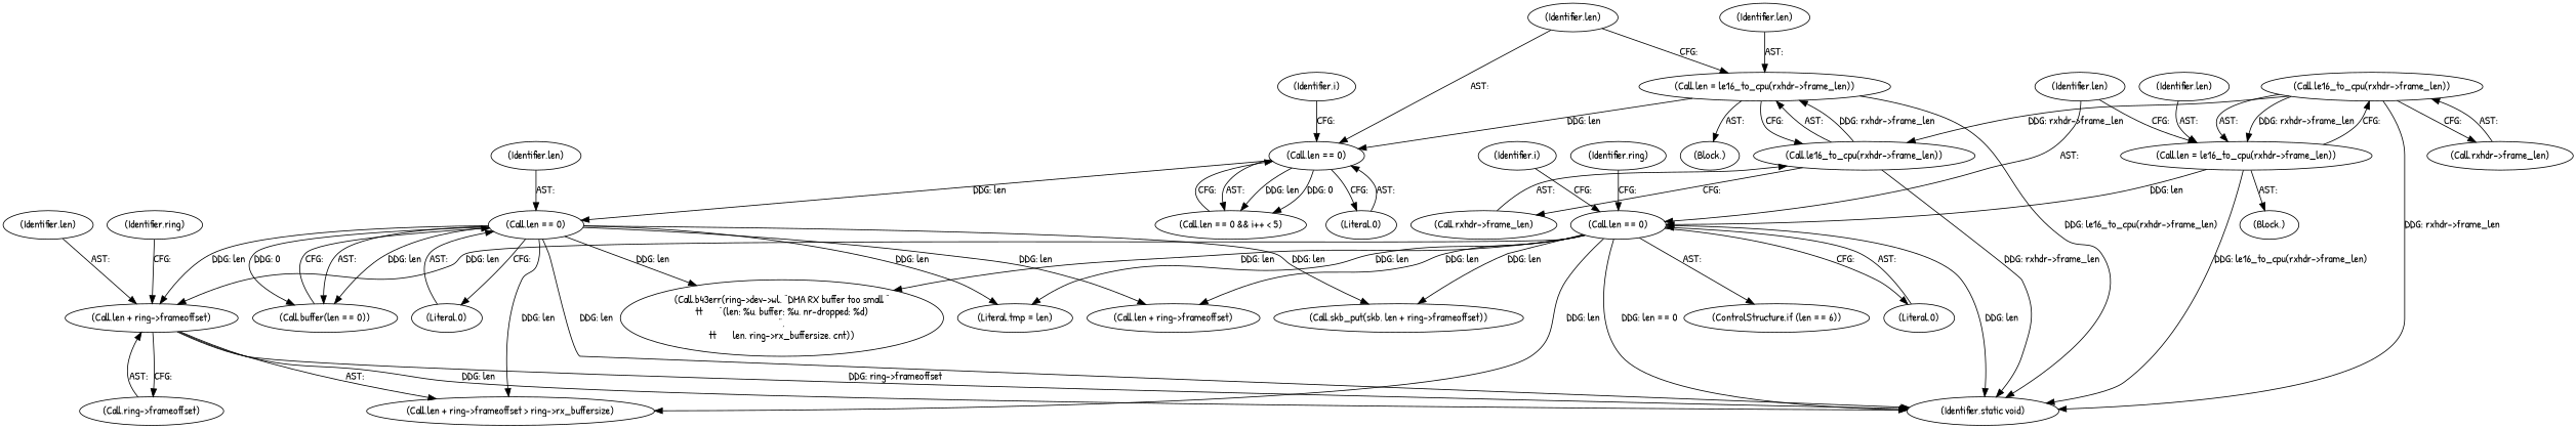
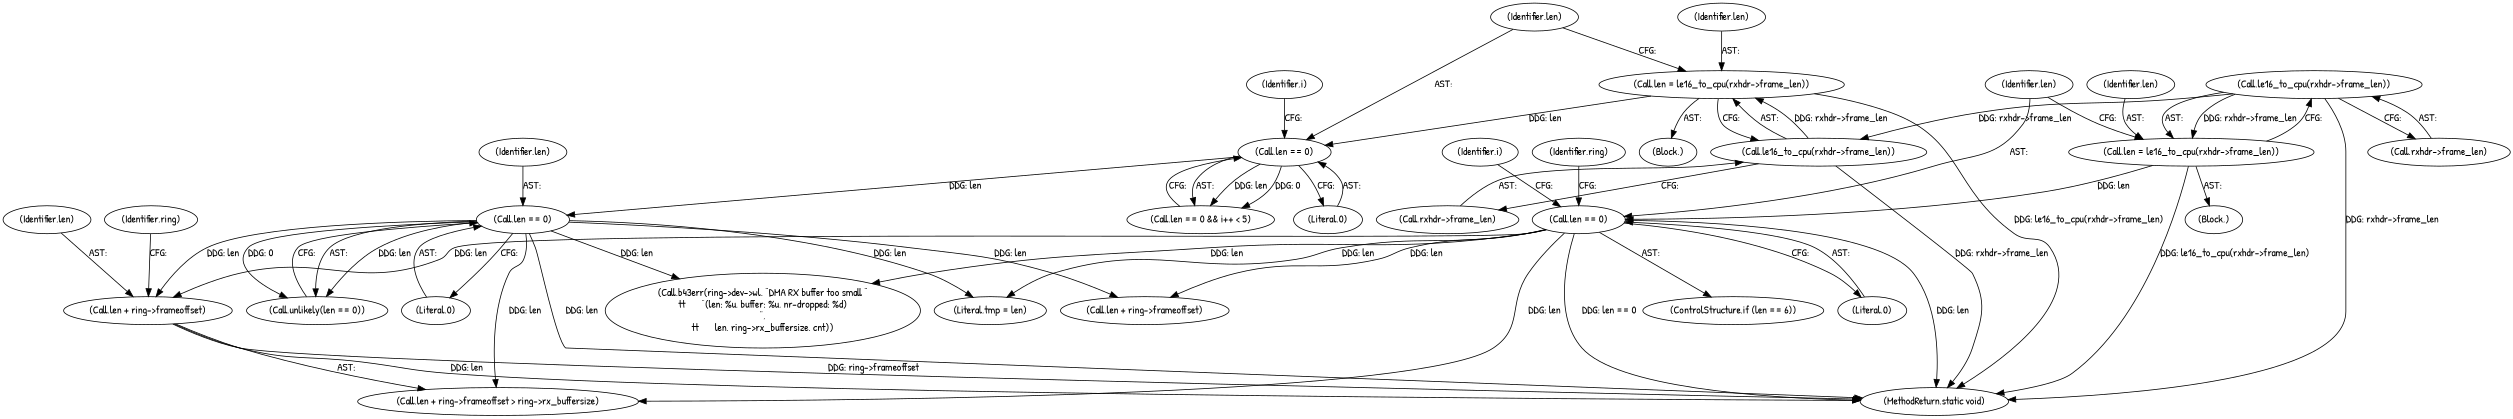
  digraph {
    fontname="Patrick Hand"
    node [fontname="Patrick Hand"]
    edge [fontname="Patrick Hand"]
    n1 [label="(Call,len + ring->frameoffset)"]
-   n2 [label="(Call,ring->frameoffset)"]
    n3 [label="(Call,len + ring->frameoffset > ring->rx_buffersize)"]
-   n4 [label="(Identifier,static void)"]
+   n4 [label="(MethodReturn,static void)"]
    n5 [label="(Call,len == 0)"]
    n6 [label="(Literal,0)"]
    n7 [label="(Call,b43err(ring->dev->wl, \"DMA RX buffer too small \"\n\t\t       \"(len: %u, buffer: %u, nr-dropped: %d)\n\",\n\t\t       len, ring->rx_buffersize, cnt))"]
    n8 [label="(Call,len + ring->frameoffset)"]
-   n9 [label="(Call,buffer(len == 0))"]
-   n10 [label="(Call,skb_put(skb, len + ring->frameoffset))"]
+   n9 [label="(Call,unlikely(len == 0))"]
    n11 [label="(Literal,tmp = len)"]
    n12 [label="(Call,len == 0)"]
    n13 [label="(Call,len == 0 && i++ < 5)"]
    n14 [label="(Literal,0)"]
    n15 [label="(Call,len = le16_to_cpu(rxhdr->frame_len))"]
    n16 [label="(Call,le16_to_cpu(rxhdr->frame_len))"]
    n17 [label="(Block,)"]
    n18 [label="(Call,rxhdr->frame_len)"]
    n19 [label="(Call,le16_to_cpu(rxhdr->frame_len))"]
    n20 [label="(Call,len = le16_to_cpu(rxhdr->frame_len))"]
    n21 [label="(Call,rxhdr->frame_len)"]
    n22 [label="(Call,len == 0)"]
    n23 [label="(Block,)"]
    n24 [label="(Literal,0)"]
    n25 [label="(ControlStructure,if (len == 6))"]
    n26 [label="(Identifier,len)"]
    n27 [label="(Identifier,ring)"]
    n28 [label="(Identifier,len)"]
    n29 [label="(Identifier,i)"]
    n30 [label="(Identifier,len)"]
    n31 [label="(Identifier,len)"]
    n32 [label="(Identifier,i)"]
    n33 [label="(Identifier,len)"]
    n34 [label="(Identifier,len)"]
    n35 [label="(Identifier,ring)"]
-   n1 -> n2 [label="CFG: "]
    n1 -> n3 [label="AST: "]
    n1 -> n4 [label="DDG: ring->frameoffset"]
    n1 -> n4 [label="DDG: len"]
-   n2 -> n1 [label="AST: "]
    n5 -> n1 [label="DDG: len"]
    n5 -> n3 [label="DDG: len"]
    n5 -> n4 [label="DDG: len"]
    n5 -> n6 [label="CFG: "]
    n5 -> n7 [label="DDG: len"]
    n5 -> n8 [label="DDG: len"]
    n5 -> n9 [label="AST: "]
    n5 -> n9 [label="DDG: len"]
    n5 -> n9 [label="DDG: 0"]
-   n5 -> n10 [label="DDG: len"]
    n5 -> n11 [label="DDG: len"]
    n6 -> n5 [label="AST: "]
    n9 -> n5 [label="CFG: "]
    n12 -> n5 [label="DDG: len"]
    n12 -> n13 [label="AST: "]
    n12 -> n13 [label="DDG: len"]
    n12 -> n13 [label="DDG: 0"]
    n12 -> n14 [label="CFG: "]
    n13 -> n12 [label="CFG: "]
    n14 -> n12 [label="AST: "]
    n15 -> n4 [label="DDG: le16_to_cpu(rxhdr->frame_len)"]
    n15 -> n12 [label="DDG: len"]
    n15 -> n16 [label="CFG: "]
    n15 -> n17 [label="AST: "]
    n16 -> n4 [label="DDG: rxhdr->frame_len"]
    n16 -> n15 [label="AST: "]
    n16 -> n15 [label="DDG: rxhdr->frame_len"]
    n16 -> n18 [label="CFG: "]
    n18 -> n16 [label="AST: "]
    n19 -> n4 [label="DDG: rxhdr->frame_len"]
    n19 -> n16 [label="DDG: rxhdr->frame_len"]
    n19 -> n20 [label="AST: "]
    n19 -> n20 [label="DDG: rxhdr->frame_len"]
    n19 -> n21 [label="CFG: "]
    n20 -> n4 [label="DDG: le16_to_cpu(rxhdr->frame_len)"]
    n20 -> n19 [label="CFG: "]
    n20 -> n22 [label="DDG: len"]
    n20 -> n23 [label="AST: "]
    n21 -> n19 [label="AST: "]
    n22 -> n1 [label="DDG: len"]
    n22 -> n3 [label="DDG: len"]
    n22 -> n4 [label="DDG: len"]
    n22 -> n4 [label="DDG: len == 0"]
    n22 -> n7 [label="DDG: len"]
    n22 -> n8 [label="DDG: len"]
-   n22 -> n10 [label="DDG: len"]
    n22 -> n11 [label="DDG: len"]
    n22 -> n24 [label="CFG: "]
    n22 -> n25 [label="AST: "]
    n24 -> n22 [label="AST: "]
    n26 -> n20 [label="CFG: "]
    n26 -> n22 [label="AST: "]
    n27 -> n22 [label="CFG: "]
    n28 -> n20 [label="AST: "]
    n29 -> n22 [label="CFG: "]
    n30 -> n12 [label="AST: "]
    n30 -> n15 [label="CFG: "]
    n31 -> n15 [label="AST: "]
    n32 -> n12 [label="CFG: "]
    n33 -> n5 [label="AST: "]
    n34 -> n1 [label="AST: "]
    n35 -> n1 [label="CFG: "]
  }
